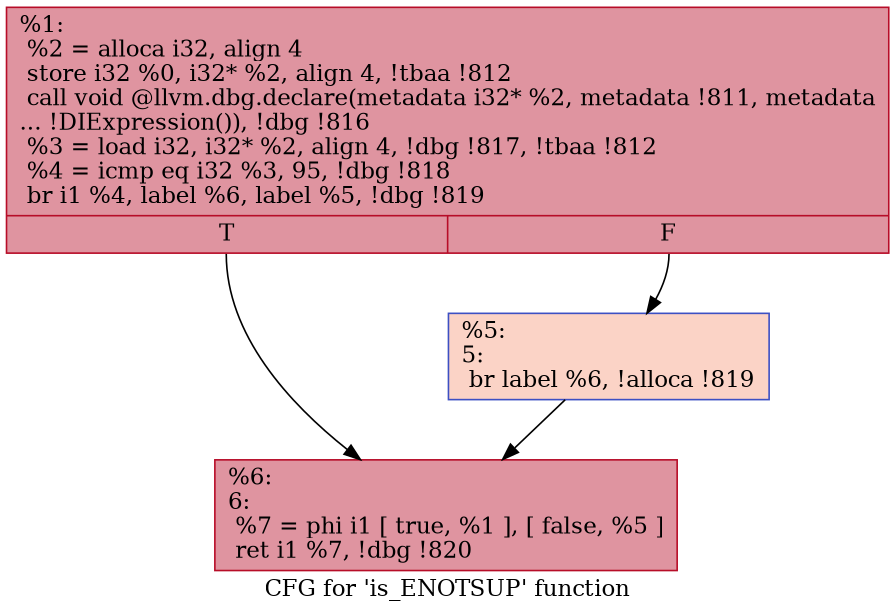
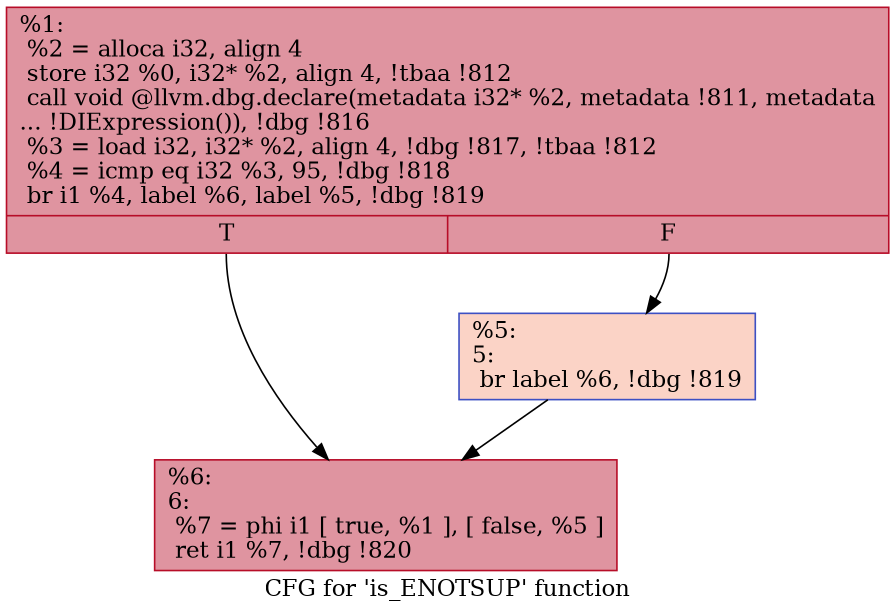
  digraph {
    label="CFG for 'is_ENOTSUP' function"
    node [color="#b70d28ff" fillcolor="#b70d2870" shape=record style=filled]
    n1 [label="{%1:\l  %2 = alloca i32, align 4\l  store i32 %0, i32* %2, align 4, !tbaa !812\l  call void @llvm.dbg.declare(metadata i32* %2, metadata !811, metadata\l... !DIExpression()), !dbg !816\l  %3 = load i32, i32* %2, align 4, !dbg !817, !tbaa !812\l  %4 = icmp eq i32 %3, 95, !dbg !818\l  br i1 %4, label %6, label %5, !dbg !819\l|{<s0>T|<s1>F}}"]
    n2 [label="{%6:\l6:                                                \l  %7 = phi i1 [ true, %1 ], [ false, %5 ]\l  ret i1 %7, !dbg !820\l}"]
-   n3 [color="#3d50c3ff" fillcolor="#f59c7d70" label="{%5:\l5:                                                \l  br label %6, !alloca !819\l}"]
+   n3 [color="#3d50c3ff" fillcolor="#f59c7d70" label="{%5:\l5:                                                \l  br label %6, !dbg !819\l}"]
    n1 -> n2 [tailport=s0]
    n1 -> n3 [tailport=s1]
    n3 -> n2
  }
